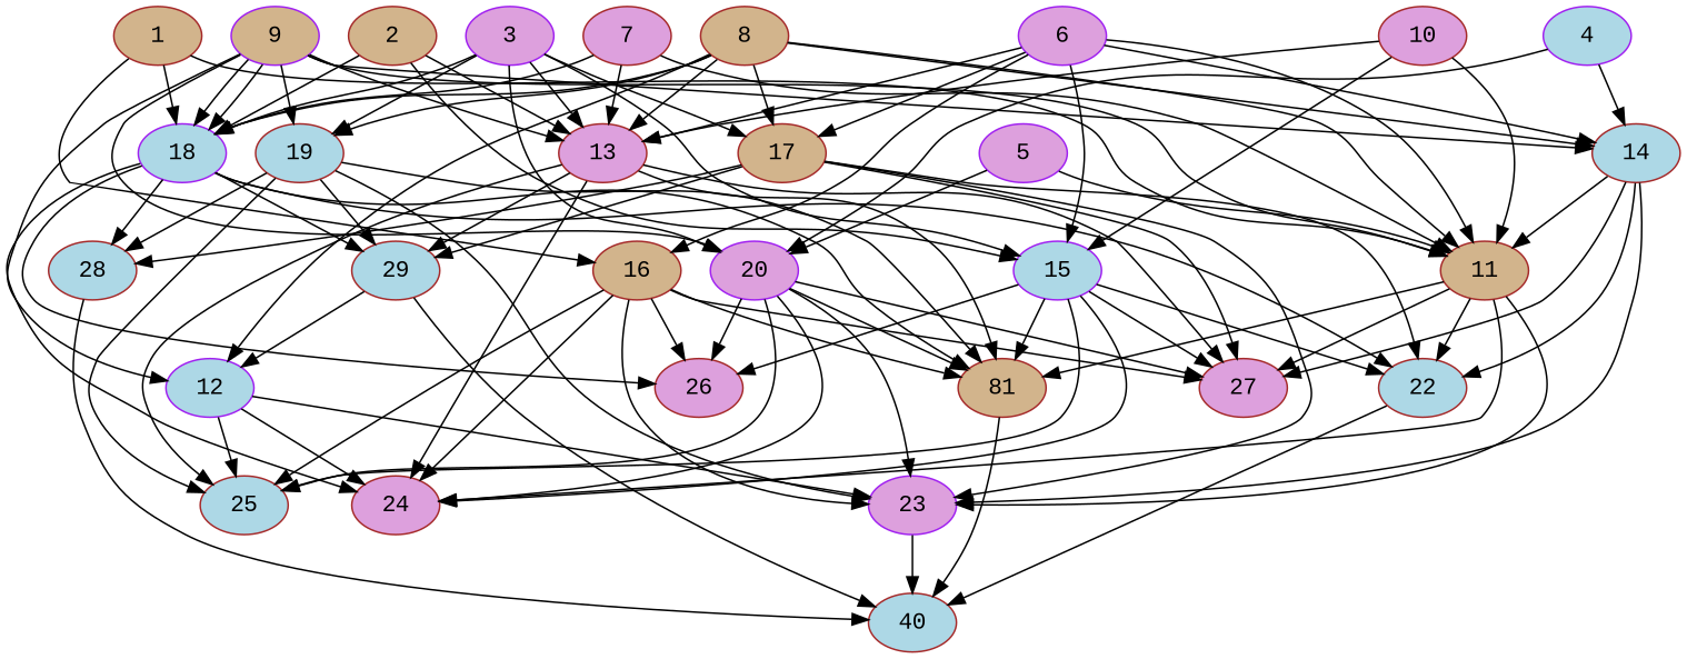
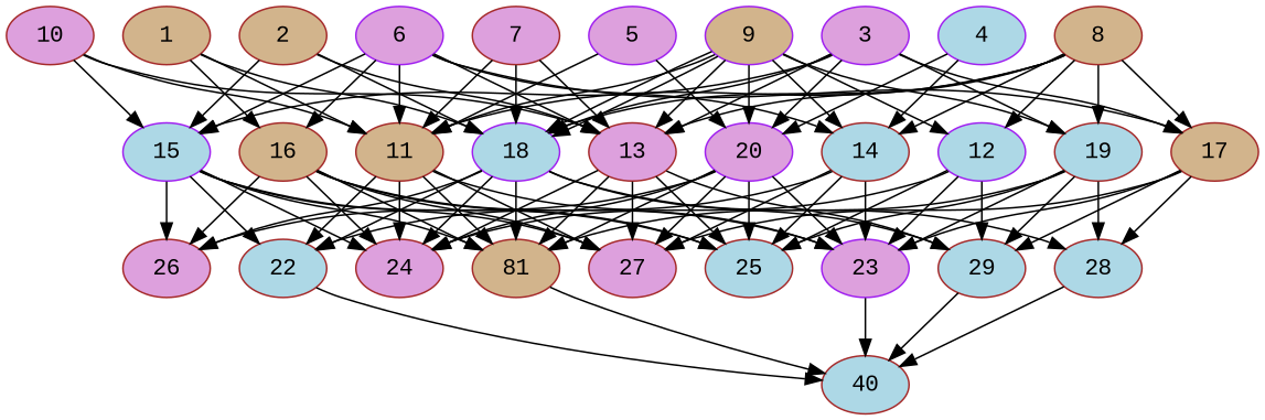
  digraph {
    fontname="Liberation Mono"
    node [alpha=0.16 color=brown fillcolor=lightblue fontname="Liberation Mono" style=filled]
    edge [fontname="Liberation Mono"]
    1 [alpha=0.20 expect_size=8221696 fillcolor=tan]
    11 [alpha=0.01 expect_size=30019584 fillcolor=tan]
    16 [alpha=0.06 expect_size=20672512 fillcolor=tan]
    18 [alpha=0.00 color=purple expect_size=50226176]
    n5 [alpha=0.05 expect_size=50841600 fillcolor=tan label=81]
    22 [alpha=0.01 expect_size=5462016]
    23 [alpha=0.03 color=purple expect_size=43902976 fillcolor=plum]
    24 [alpha=0.11 expect_size=34242560 fillcolor=plum]
    27 [alpha=0.04 expect_size=18685952 fillcolor=plum]
    25 [alpha=0.20 expect_size=12859392]
    26 [alpha=0.01 expect_size=50662400 fillcolor=plum]
    29 [expect_size=45792256]
    28 [alpha=0.01 expect_size=45544448]
    n14 [alpha=0.19 expect_size=44880896 label=40]
    2 [alpha=0.00 expect_size=12338176 fillcolor=tan]
    13 [expect_size=30354432 fillcolor=plum]
    15 [color=purple expect_size=32308224]
    3 [color=purple expect_size=16280576 fillcolor=plum]
    17 [alpha=0.11 expect_size=50173952 fillcolor=tan]
    19 [alpha=0.20 expect_size=48296960]
    20 [alpha=0.12 color=purple expect_size=15283200 fillcolor=plum]
    4 [alpha=0.05 color=purple expect_size=22419456]
    14 [alpha=0.11 expect_size=21446656]
    5 [alpha=0.15 color=purple expect_size=6880256 fillcolor=plum]
    6 [alpha=0.13 color=purple expect_size=34751488 fillcolor=plum]
    7 [alpha=0.00 expect_size=7501824 fillcolor=plum]
    8 [alpha=0.19 expect_size=40341504 fillcolor=tan]
    12 [color=purple expect_size=29208576]
    9 [alpha=0.06 color=purple expect_size=46735360 fillcolor=tan]
    10 [alpha=0.15 expect_size=24007680 fillcolor=plum]
    1 -> 11
    1 -> 16
    1 -> 18
    11 -> n5
    11 -> 22
    11 -> 23
    11 -> 24
    11 -> 27
    16 -> n5
    16 -> 23
    16 -> 24
    16 -> 27
    16 -> 25
    16 -> 26
    18 -> n5
    18 -> 22
    18 -> 24
    18 -> 26
    18 -> 29
    18 -> 28
    n5 -> n14
    22 -> n14
    23 -> n14
    29 -> n14
    28 -> n14
    2 -> 18
    2 -> 13
    2 -> 15
    13 -> n5
    13 -> 24
    13 -> 27
    13 -> 25
    13 -> 29
    15 -> n5
    15 -> 22
    15 -> 24
    15 -> 27
    15 -> 25
    15 -> 26
    3 -> 18
    3 -> 13
    3 -> 15
    3 -> 17
    3 -> 19
    3 -> 20
-   17 -> 22
    17 -> 23
    17 -> 27
    17 -> 29
    17 -> 28
    19 -> n5
    19 -> 23
    19 -> 25
    19 -> 29
    19 -> 28
    20 -> n5
    20 -> 23
    20 -> 24
    20 -> 27
    20 -> 25
    20 -> 26
    4 -> 20
    4 -> 14
    14 -> 22
    14 -> 23
    14 -> 27
-   14 -> 11
+   14 -> 25
    5 -> 11
    5 -> 20
    6 -> 11
    6 -> 16
    6 -> 13
    6 -> 15
    6 -> 17
    6 -> 14
    7 -> 11
    7 -> 18
    7 -> 13
    8 -> 11
    8 -> 18
    8 -> 13
    8 -> 17
    8 -> 19
    8 -> 14
    8 -> 12
    12 -> 23
    12 -> 24
    12 -> 25
-   29 -> 12
+   12 -> 29
    9 -> 11
    9 -> 18
    9 -> 18
    9 -> 13
    9 -> 19
    9 -> 20
    9 -> 14
    9 -> 12
    10 -> 11
    10 -> 13
    10 -> 15
  }
